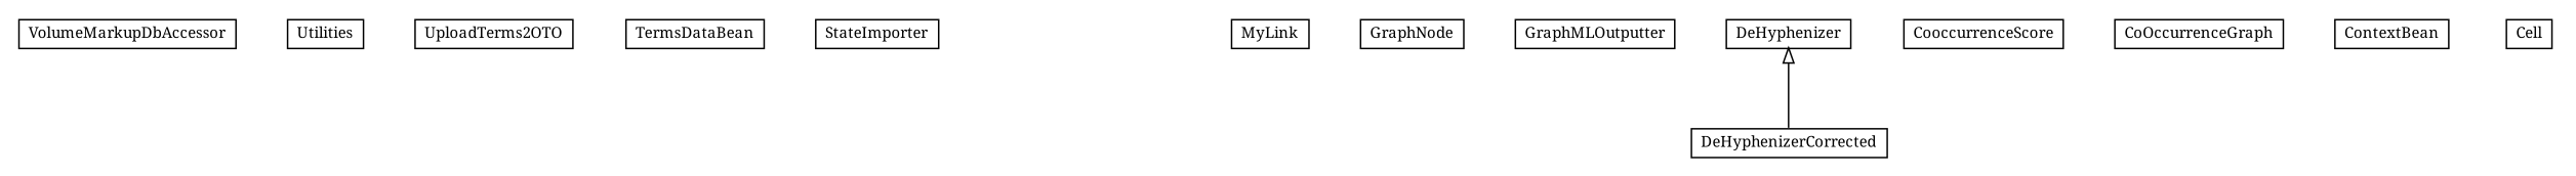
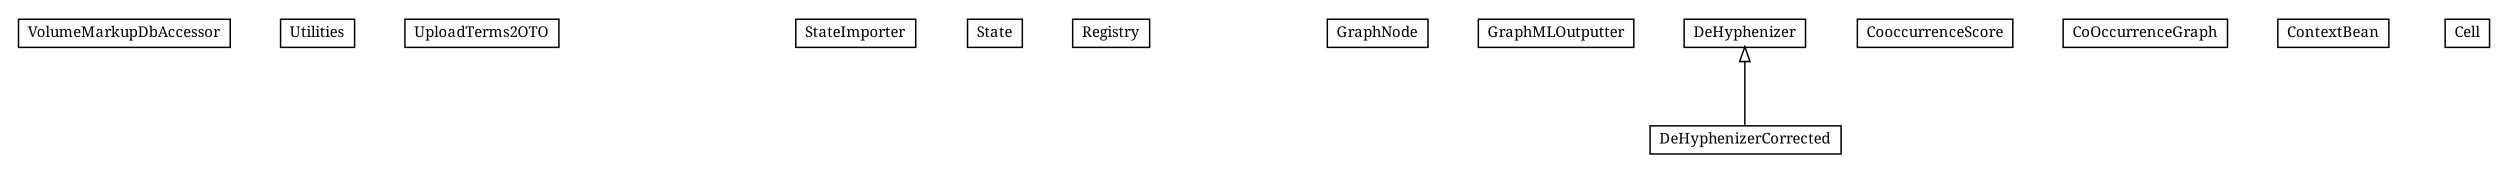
  digraph {
    nodesep=0.25
    ranksep=0.5
    fontname="Noto Serif"
    node [fontcolor=black fontname="Noto Serif" fontsize=10.0 shape=plaintext]
    n1 [label=<<table title="edu.arizona.biosemantics.semanticmarkup.gui.VolumeMarkupDbAccessor" border="0" cellborder="1" cellspacing="0" cellpadding="2" port="p" href="./VolumeMarkupDbAccessor.html"> 		<tr><td><table border="0" cellspacing="0" cellpadding="1"> <tr><td align="center" balign="center"> VolumeMarkupDbAccessor </td></tr> 		</table></td></tr> 		</table>>]
    n2 [label=<<table title="edu.arizona.biosemantics.semanticmarkup.gui.Utilities" border="0" cellborder="1" cellspacing="0" cellpadding="2" port="p" href="./Utilities.html"> 		<tr><td><table border="0" cellspacing="0" cellpadding="1"> <tr><td align="center" balign="center"> Utilities </td></tr> 		</table></td></tr> 		</table>>]
    n3 [label=<<table title="edu.arizona.biosemantics.semanticmarkup.gui.UploadTerms2OTO" border="0" cellborder="1" cellspacing="0" cellpadding="2" port="p" href="./UploadTerms2OTO.html"> 		<tr><td><table border="0" cellspacing="0" cellpadding="1"> <tr><td align="center" balign="center"> UploadTerms2OTO </td></tr> 		</table></td></tr> 		</table>>]
-   n4 [label=<<table title="edu.arizona.biosemantics.semanticmarkup.gui.TermsDataBean" border="0" cellborder="1" cellspacing="0" cellpadding="2" port="p" href="./TermsDataBean.html"> 		<tr><td><table border="0" cellspacing="0" cellpadding="1"> <tr><td align="center" balign="center"> TermsDataBean </td></tr> 		</table></td></tr> 		</table>>]
    n5 [label=<<table title="edu.arizona.biosemantics.semanticmarkup.gui.StateImporter" border="0" cellborder="1" cellspacing="0" cellpadding="2" port="p" href="./StateImporter.html"> 		<tr><td><table border="0" cellspacing="0" cellpadding="1"> <tr><td align="center" balign="center"> StateImporter </td></tr> 		</table></td></tr> 		</table>>]
-   n8 [label=<<table title="edu.arizona.biosemantics.semanticmarkup.gui.MyLink" border="0" cellborder="1" cellspacing="0" cellpadding="2" port="p" href="./MyLink.html"> 		<tr><td><table border="0" cellspacing="0" cellpadding="1"> <tr><td align="center" balign="center"> MyLink </td></tr> 		</table></td></tr> 		</table>>]
+   n6 [label=<<table title="edu.arizona.biosemantics.semanticmarkup.gui.State" border="0" cellborder="1" cellspacing="0" cellpadding="2" port="p" href="./State.html"> 		<tr><td><table border="0" cellspacing="0" cellpadding="1"> <tr><td align="center" balign="center"> State </td></tr> 		</table></td></tr> 		</table>>]
+   n7 [label=<<table title="edu.arizona.biosemantics.semanticmarkup.gui.Registry" border="0" cellborder="1" cellspacing="0" cellpadding="2" port="p" href="./Registry.html"> 		<tr><td><table border="0" cellspacing="0" cellpadding="1"> <tr><td align="center" balign="center"> Registry </td></tr> 		</table></td></tr> 		</table>>]
    n9 [label=<<table title="edu.arizona.biosemantics.semanticmarkup.gui.GraphNode" border="0" cellborder="1" cellspacing="0" cellpadding="2" port="p" href="./GraphNode.html"> 		<tr><td><table border="0" cellspacing="0" cellpadding="1"> <tr><td align="center" balign="center"> GraphNode </td></tr> 		</table></td></tr> 		</table>>]
    n10 [label=<<table title="edu.arizona.biosemantics.semanticmarkup.gui.GraphMLOutputter" border="0" cellborder="1" cellspacing="0" cellpadding="2" port="p" href="./GraphMLOutputter.html"> 		<tr><td><table border="0" cellspacing="0" cellpadding="1"> <tr><td align="center" balign="center"> GraphMLOutputter </td></tr> 		</table></td></tr> 		</table>>]
    n11 [label=<<table title="edu.arizona.biosemantics.semanticmarkup.gui.DeHyphenizerCorrected" border="0" cellborder="1" cellspacing="0" cellpadding="2" port="p" href="./DeHyphenizerCorrected.html"> 		<tr><td><table border="0" cellspacing="0" cellpadding="1"> <tr><td align="center" balign="center"> DeHyphenizerCorrected </td></tr> 		</table></td></tr> 		</table>>]
    n12 [label=<<table title="edu.arizona.biosemantics.semanticmarkup.gui.DeHyphenizer" border="0" cellborder="1" cellspacing="0" cellpadding="2" port="p" href="./DeHyphenizer.html"> 		<tr><td><table border="0" cellspacing="0" cellpadding="1"> <tr><td align="center" balign="center"> DeHyphenizer </td></tr> 		</table></td></tr> 		</table>>]
    n13 [label=<<table title="edu.arizona.biosemantics.semanticmarkup.gui.CooccurrenceScore" border="0" cellborder="1" cellspacing="0" cellpadding="2" port="p" href="./CooccurrenceScore.html"> 		<tr><td><table border="0" cellspacing="0" cellpadding="1"> <tr><td align="center" balign="center"> CooccurrenceScore </td></tr> 		</table></td></tr> 		</table>>]
    n14 [label=<<table title="edu.arizona.biosemantics.semanticmarkup.gui.CoOccurrenceGraph" border="0" cellborder="1" cellspacing="0" cellpadding="2" port="p" href="./CoOccurrenceGraph.html"> 		<tr><td><table border="0" cellspacing="0" cellpadding="1"> <tr><td align="center" balign="center"> CoOccurrenceGraph </td></tr> 		</table></td></tr> 		</table>>]
    n15 [label=<<table title="edu.arizona.biosemantics.semanticmarkup.gui.ContextBean" border="0" cellborder="1" cellspacing="0" cellpadding="2" port="p" href="./ContextBean.html"> 		<tr><td><table border="0" cellspacing="0" cellpadding="1"> <tr><td align="center" balign="center"> ContextBean </td></tr> 		</table></td></tr> 		</table>>]
    n16 [label=<<table title="edu.arizona.biosemantics.semanticmarkup.gui.Cell" border="0" cellborder="1" cellspacing="0" cellpadding="2" port="p" href="./Cell.html"> 		<tr><td><table border="0" cellspacing="0" cellpadding="1"> <tr><td align="center" balign="center"> Cell </td></tr> 		</table></td></tr> 		</table>>]
    n12 -> n11 [arrowtail=empty dir=back fontname="Noto Serif" fontsize=10 headport=p labelfontname=arial labelfontsize=10 tailport=p]
  }
